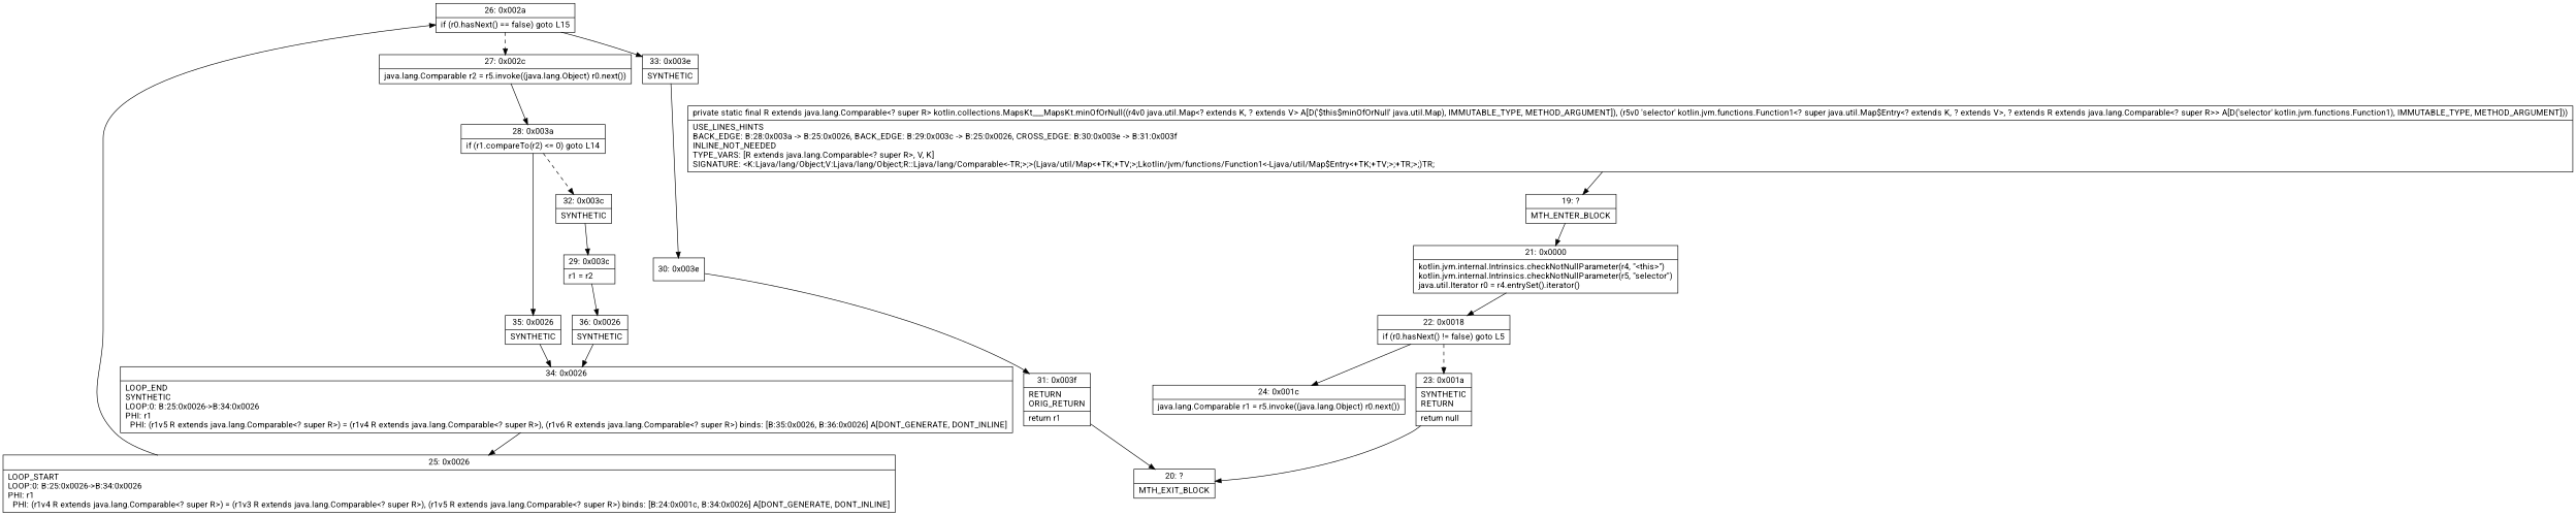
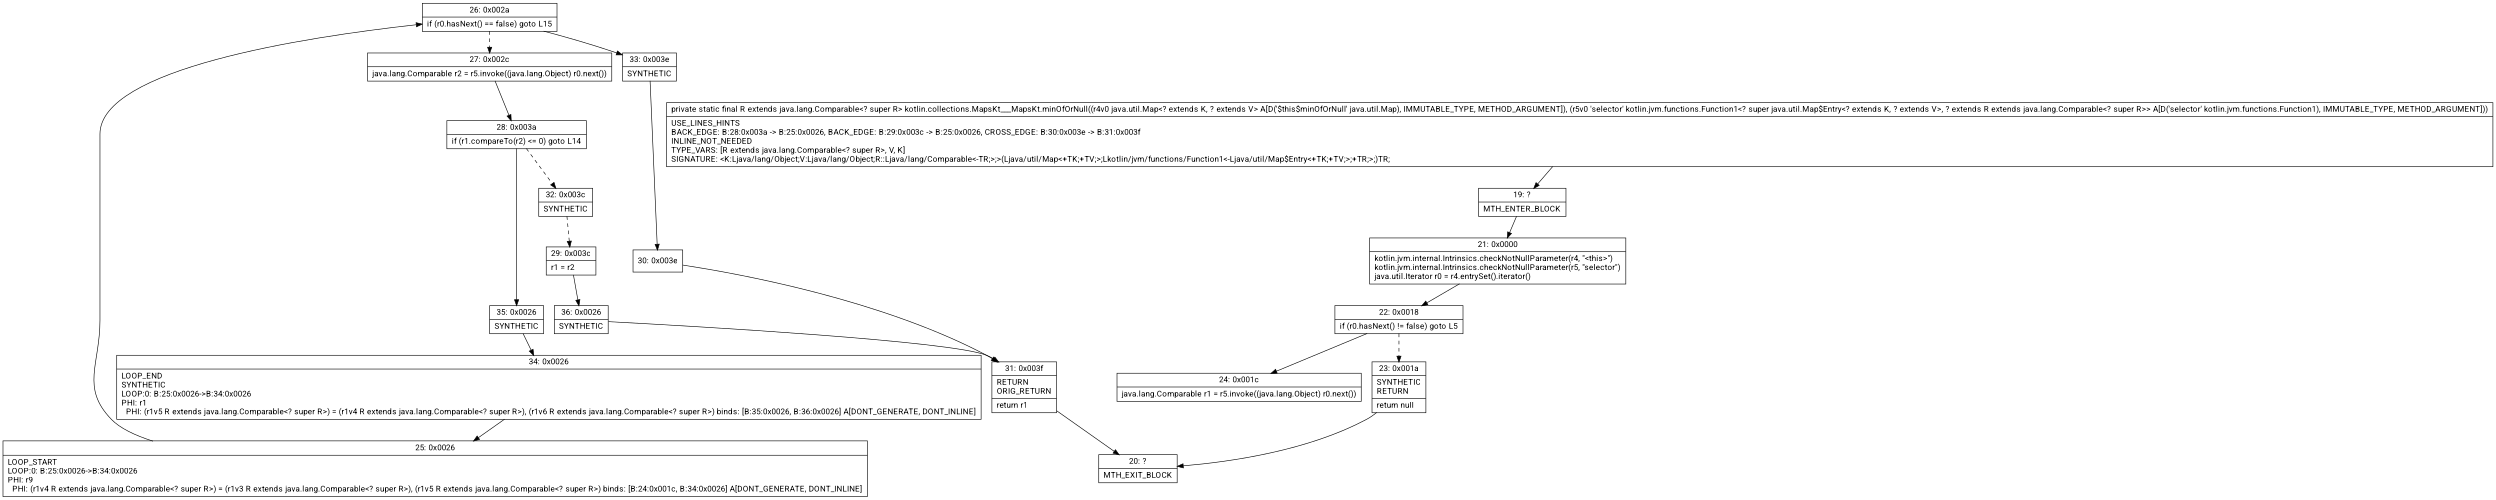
  digraph {
    fontname=Roboto
    node [fontname=Roboto shape=record]
    edge [fontname=Roboto]
    n1 [label="{19\:\ ?|MTH_ENTER_BLOCK\l}"]
    n2 [label="{21\:\ 0x0000|kotlin.jvm.internal.Intrinsics.checkNotNullParameter(r4, \"\<this\>\")\lkotlin.jvm.internal.Intrinsics.checkNotNullParameter(r5, \"selector\")\ljava.util.Iterator r0 = r4.entrySet().iterator()\l}"]
    n3 [label="{22\:\ 0x0018|if (r0.hasNext() != false) goto L5\l}"]
    n4 [label="{23\:\ 0x001a|SYNTHETIC\lRETURN\l|return null\l}"]
    n5 [label="{24\:\ 0x001c|java.lang.Comparable r1 = r5.invoke((java.lang.Object) r0.next())\l}"]
    n6 [label="{20\:\ ?|MTH_EXIT_BLOCK\l}"]
-   n7 [label="{25\:\ 0x0026|LOOP_START\lLOOP:0: B:25:0x0026\-\>B:34:0x0026\lPHI: r1 \l  PHI: (r1v4 R extends java.lang.Comparable\<? super R\>) = (r1v3 R extends java.lang.Comparable\<? super R\>), (r1v5 R extends java.lang.Comparable\<? super R\>) binds: [B:24:0x001c, B:34:0x0026] A[DONT_GENERATE, DONT_INLINE]\l}"]
+   n7 [label="{25\:\ 0x0026|LOOP_START\lLOOP:0: B:25:0x0026\-\>B:34:0x0026\lPHI: r9 \l  PHI: (r1v4 R extends java.lang.Comparable\<? super R\>) = (r1v3 R extends java.lang.Comparable\<? super R\>), (r1v5 R extends java.lang.Comparable\<? super R\>) binds: [B:24:0x001c, B:34:0x0026] A[DONT_GENERATE, DONT_INLINE]\l}"]
    n8 [label="{26\:\ 0x002a|if (r0.hasNext() == false) goto L15\l}"]
    n9 [label="{27\:\ 0x002c|java.lang.Comparable r2 = r5.invoke((java.lang.Object) r0.next())\l}"]
    n10 [label="{33\:\ 0x003e|SYNTHETIC\l}"]
    n11 [label="{28\:\ 0x003a|if (r1.compareTo(r2) \<= 0) goto L14\l}"]
    n12 [label="{30\:\ 0x003e}"]
    n13 [label="{32\:\ 0x003c|SYNTHETIC\l}"]
    n14 [label="{35\:\ 0x0026|SYNTHETIC\l}"]
    n15 [label="{29\:\ 0x003c|r1 = r2\l}"]
    n16 [label="{34\:\ 0x0026|LOOP_END\lSYNTHETIC\lLOOP:0: B:25:0x0026\-\>B:34:0x0026\lPHI: r1 \l  PHI: (r1v5 R extends java.lang.Comparable\<? super R\>) = (r1v4 R extends java.lang.Comparable\<? super R\>), (r1v6 R extends java.lang.Comparable\<? super R\>) binds: [B:35:0x0026, B:36:0x0026] A[DONT_GENERATE, DONT_INLINE]\l}"]
    n17 [label="{36\:\ 0x0026|SYNTHETIC\l}"]
    n18 [label="{31\:\ 0x003f|RETURN\lORIG_RETURN\l|return r1\l}"]
    n19 [label="{private static final R extends java.lang.Comparable\<? super R\> kotlin.collections.MapsKt___MapsKt.minOfOrNull((r4v0 java.util.Map\<? extends K, ? extends V\> A[D('$this$minOfOrNull' java.util.Map), IMMUTABLE_TYPE, METHOD_ARGUMENT]), (r5v0 'selector' kotlin.jvm.functions.Function1\<? super java.util.Map$Entry\<? extends K, ? extends V\>, ? extends R extends java.lang.Comparable\<? super R\>\> A[D('selector' kotlin.jvm.functions.Function1), IMMUTABLE_TYPE, METHOD_ARGUMENT]))  | USE_LINES_HINTS\lBACK_EDGE: B:28:0x003a \-\> B:25:0x0026, BACK_EDGE: B:29:0x003c \-\> B:25:0x0026, CROSS_EDGE: B:30:0x003e \-\> B:31:0x003f\lINLINE_NOT_NEEDED\lTYPE_VARS: [R extends java.lang.Comparable\<? super R\>, V, K]\lSIGNATURE: \<K:Ljava\/lang\/Object;V:Ljava\/lang\/Object;R::Ljava\/lang\/Comparable\<\-TR;\>;\>(Ljava\/util\/Map\<+TK;+TV;\>;Lkotlin\/jvm\/functions\/Function1\<\-Ljava\/util\/Map$Entry\<+TK;+TV;\>;+TR;\>;)TR;\l}"]
    n1 -> n2
    n2 -> n3
    n3 -> n4 [style=dashed]
    n3 -> n5
    n4 -> n6
    n7 -> n8
    n8 -> n9 [style=dashed]
    n8 -> n10
    n9 -> n11
    n10 -> n12
    n11 -> n13 [style=dashed]
    n11 -> n14
    n12 -> n18
-   n13 -> n15
+   n13 -> n15 [style=dashed]
    n14 -> n16
    n15 -> n17
    n16 -> n7
-   n17 -> n16
+   n17 -> n18
    n18 -> n6
    n19 -> n1
  }
